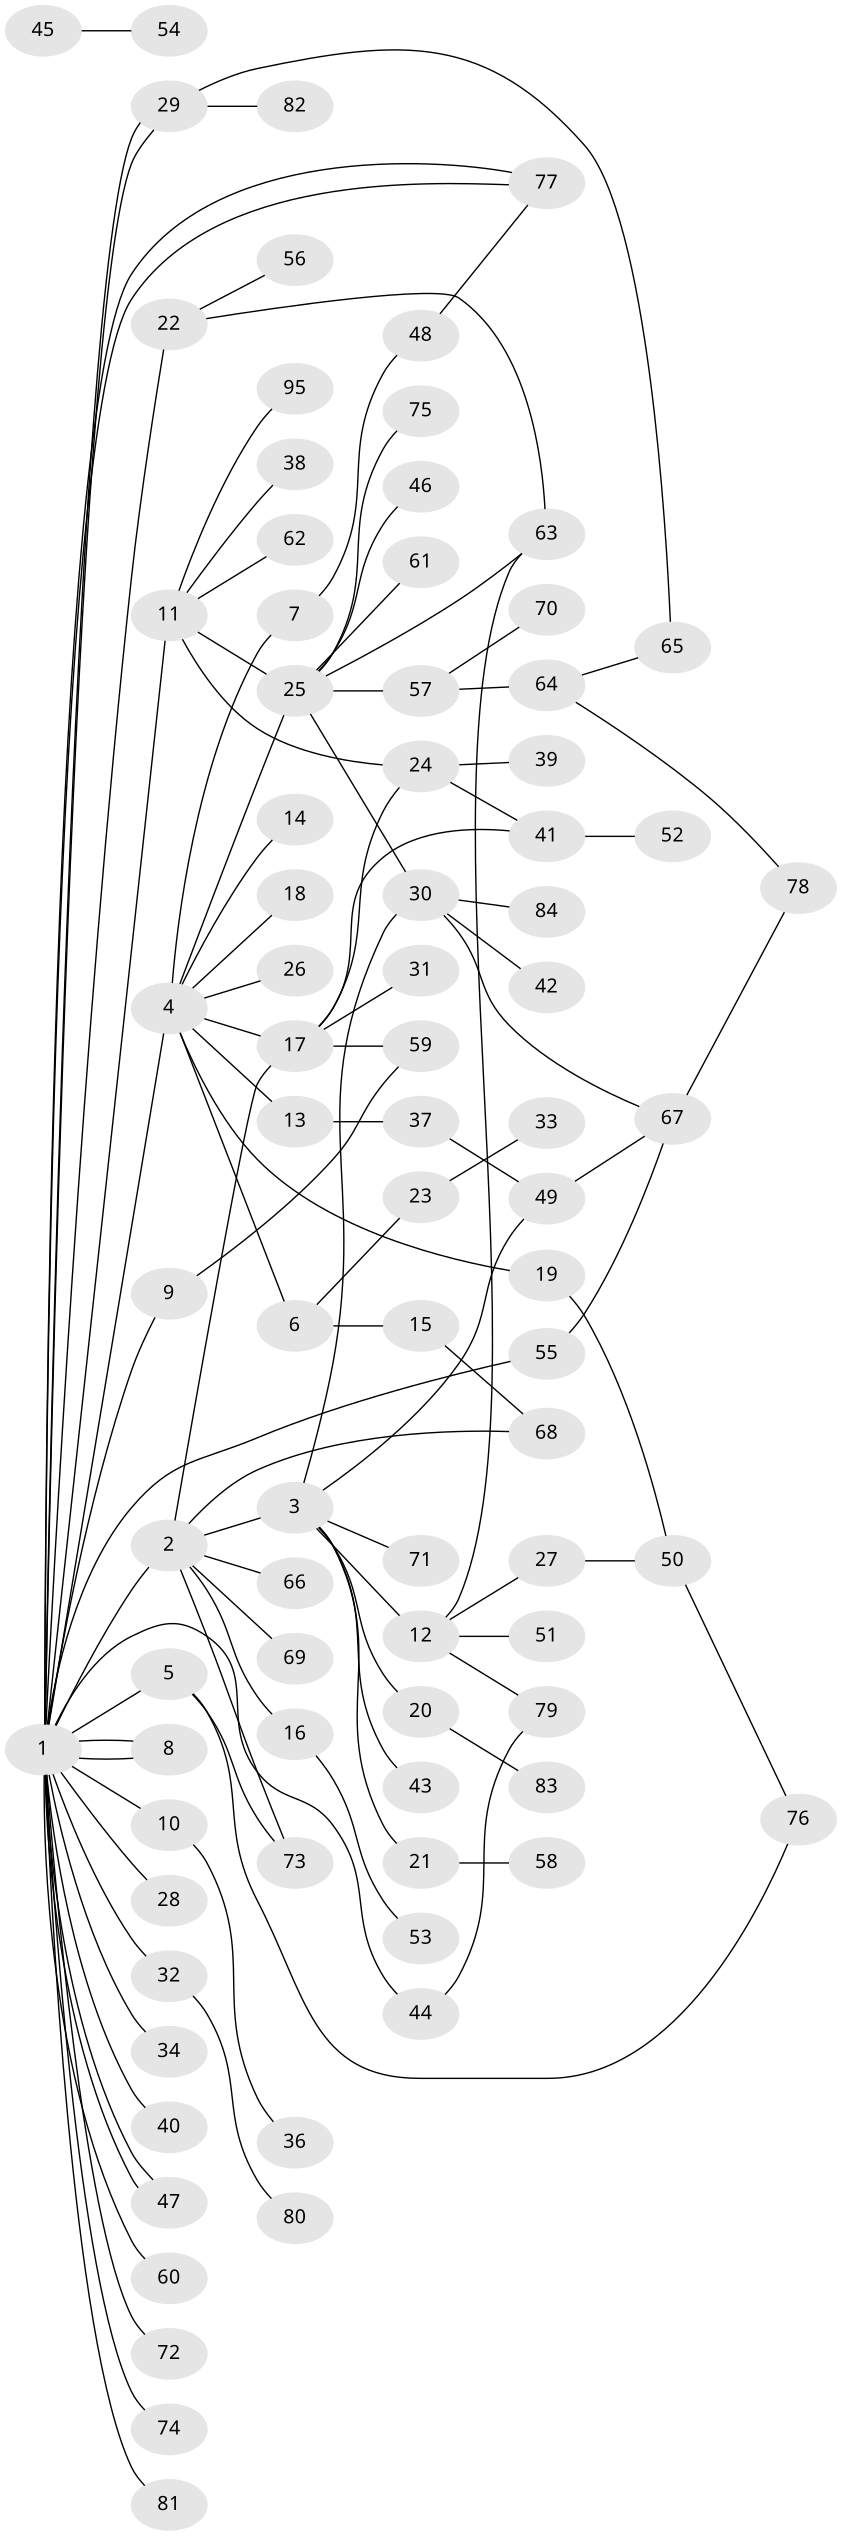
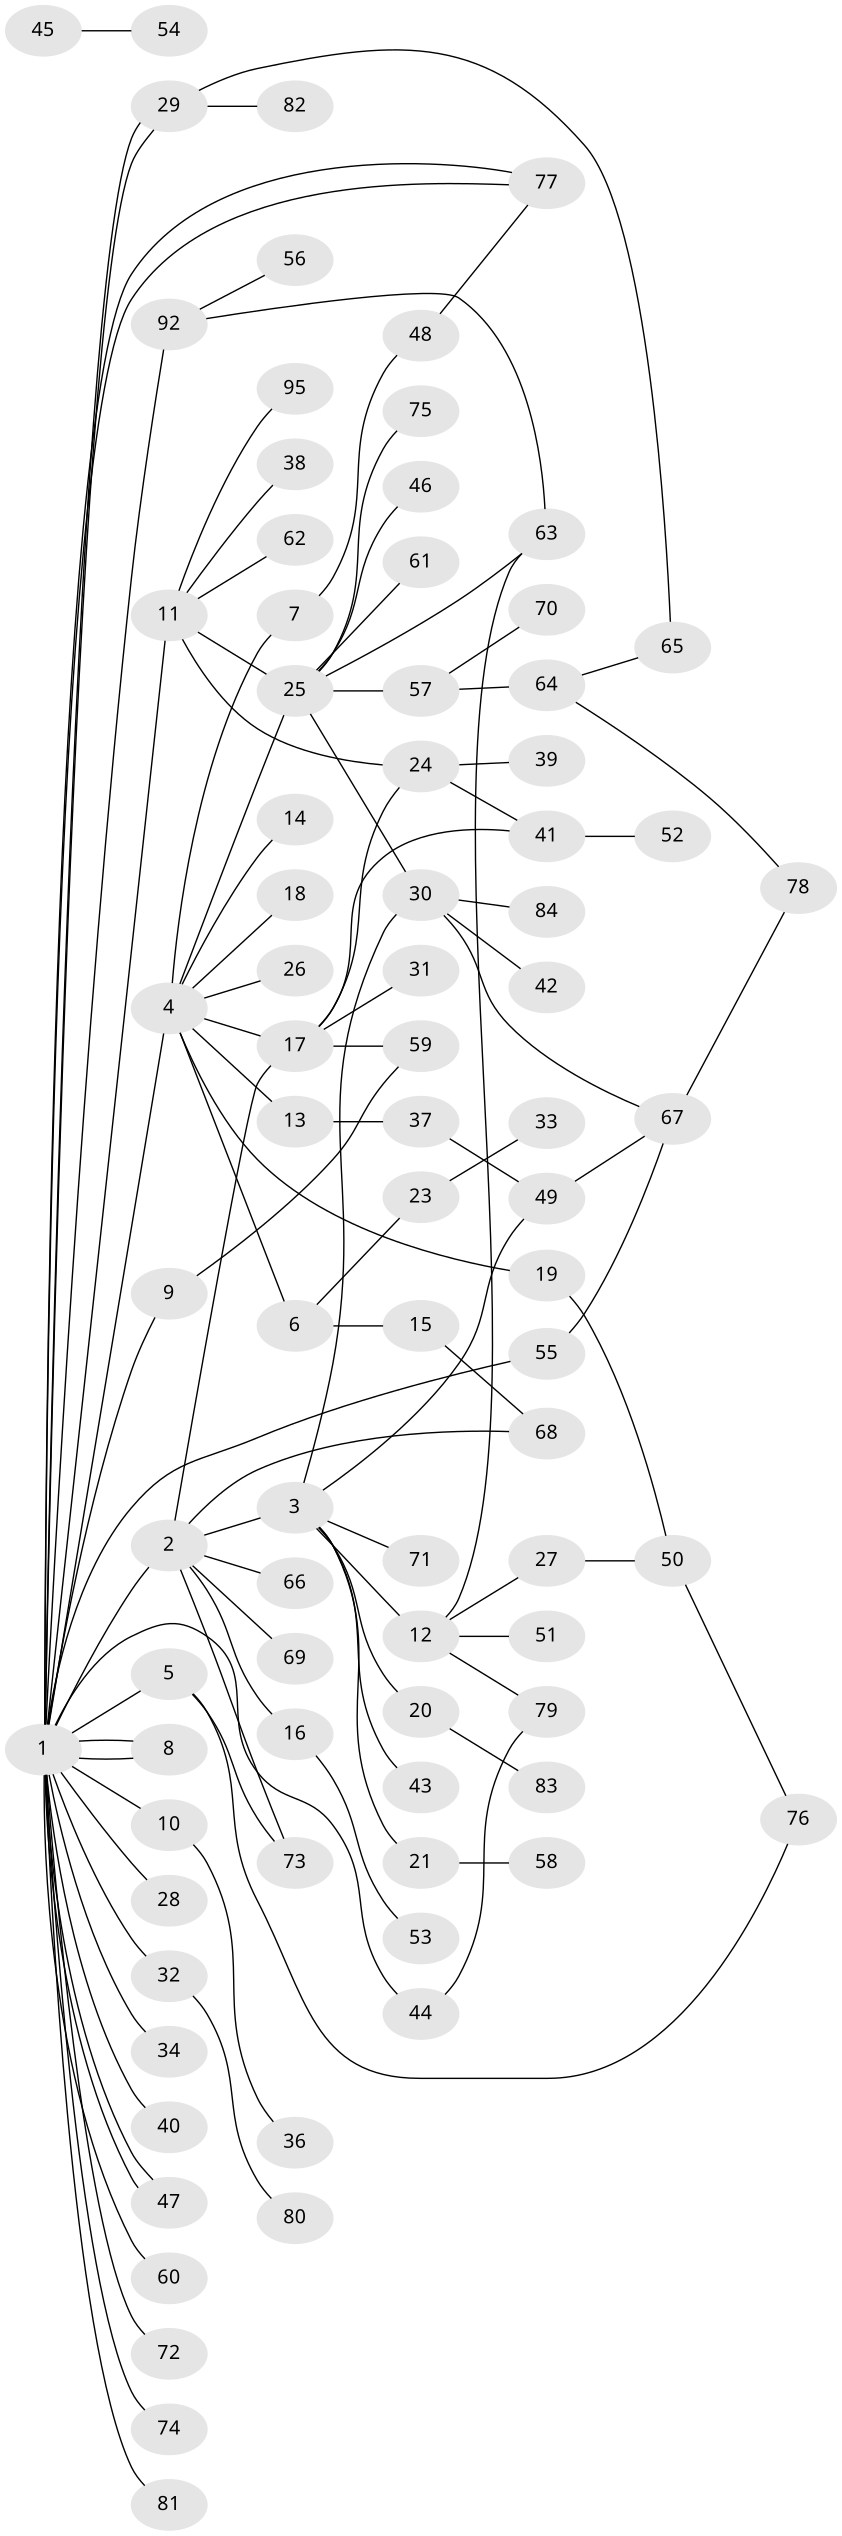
  graph {
    fontname="Noto Sans"
    rankdir=LR
    node [color=gray90 fontname="Noto Sans" style=filled]
    edge [fontname="Noto Sans"]
    1
    2
    4
    5
    8
    9
    10
    11
-   22
+   22 [label=92]
    28
    29
    32
    34
    40
    44
    47
    55
    60
    72
    74
    77
    81
    3
    16
    17
    66
    68
    69
    73
    6
    7
    13
    14
    18
    19
    25
    26
    76
    59
    36
    24
    n42 [label=95]
    38
    62
    63
    56
    65
    82
    80
    79
    67
    12
    20
    21
    30
    43
    49
    71
    53
    31
    41
    27
    51
    83
    58
    42
    84
    15
    23
    48
    37
    50
    46
    57
    61
    75
    33
    39
    52
    64
    70
    45
    54
    78
    1 -- 2
    1 -- 4
    1 -- 5
    1 -- 8
    1 -- 8
    1 -- 9
    1 -- 10
    1 -- 11
    1 -- 22
    1 -- 28
    1 -- 29
    1 -- 29
    1 -- 32
    1 -- 34
    1 -- 40
    1 -- 44
    1 -- 47
    1 -- 47
    1 -- 55
    1 -- 60
    1 -- 72
    1 -- 74
    1 -- 77
    1 -- 77
    1 -- 81
    2 -- 3
    2 -- 16
    2 -- 17
    2 -- 66
    2 -- 68
    2 -- 69
    2 -- 73
    4 -- 17
    4 -- 6
    4 -- 7
    4 -- 13
    4 -- 14
    4 -- 18
    4 -- 19
    4 -- 25
    4 -- 26
    5 -- 73
    5 -- 76
    9 -- 59
    10 -- 36
    11 -- 25
    11 -- 24
    11 -- n42
    11 -- 38
    11 -- 62
    22 -- 63
    22 -- 56
    29 -- 65
    29 -- 82
    32 -- 80
    44 -- 79
    55 -- 67
    3 -- 12
    3 -- 20
    3 -- 21
    3 -- 30
    3 -- 43
    3 -- 49
    3 -- 71
    16 -- 53
    17 -- 59
    17 -- 24
    17 -- 31
    17 -- 41
    6 -- 15
    6 -- 23
    7 -- 48
    13 -- 37
    19 -- 50
    25 -- 63
    25 -- 30
    25 -- 46
    25 -- 57
    25 -- 61
    25 -- 75
    24 -- 41
    24 -- 39
    67 -- 78
    12 -- 63
    12 -- 79
    12 -- 27
    12 -- 51
    20 -- 83
    21 -- 58
    30 -- 67
    30 -- 42
    30 -- 84
    49 -- 67
    41 -- 52
    27 -- 50
    15 -- 68
    23 -- 33
    48 -- 77
    37 -- 49
    50 -- 76
    57 -- 64
    57 -- 70
    64 -- 65
    64 -- 78
    45 -- 54
  }
